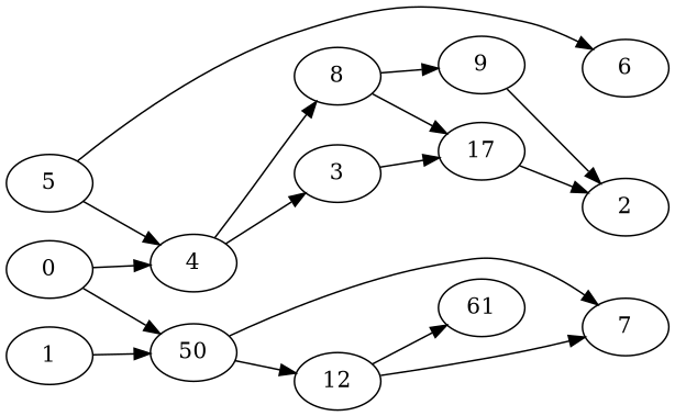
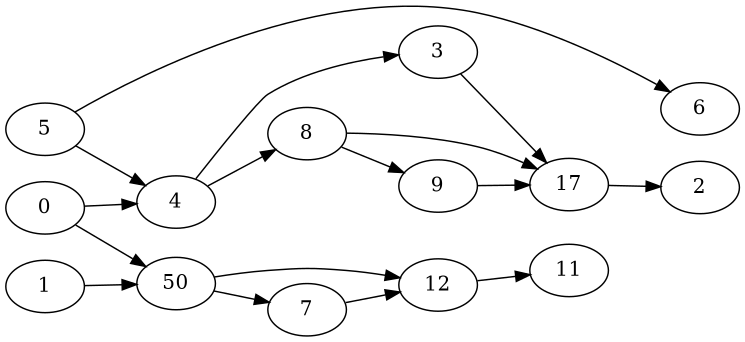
  digraph {
    rankdir=LR
    edge [weight=0]
    0
    4
    n3 [label=50]
    3
    8
    7
    12
    1
    n9 [label=17]
    2
    9
    5
    6
-   11 [label=61]
+   11
    0 -> 4
    0 -> n3
    4 -> 3
    4 -> 8
    n3 -> 7
    n3 -> 12
    3 -> n9
    8 -> n9
    8 -> 9
-   12 -> 7
+   7 -> 12
    12 -> 11
    1 -> n3
    n9 -> 2
-   9 -> 2
+   9 -> n9
    5 -> 4
    5 -> 6
  }
